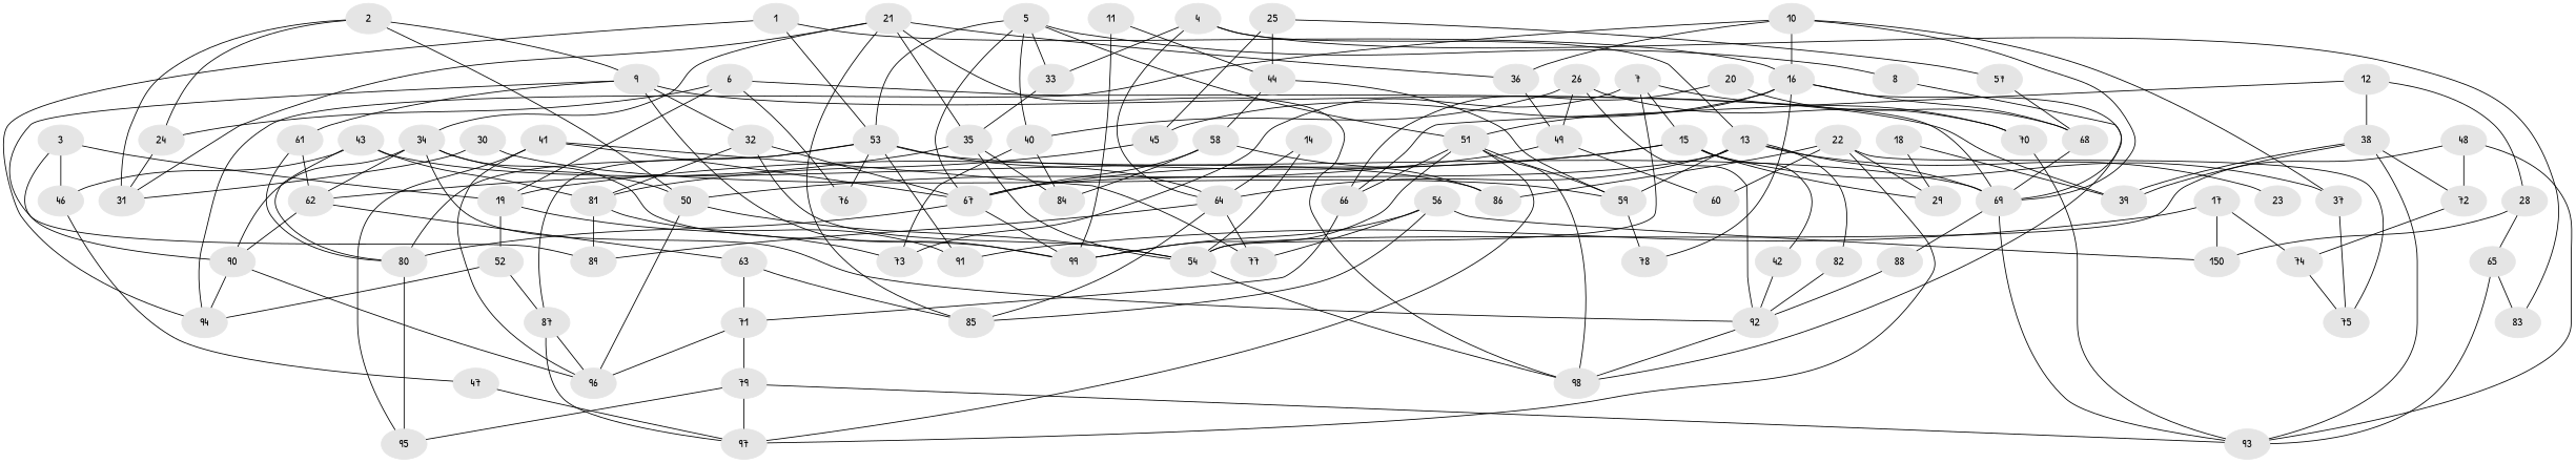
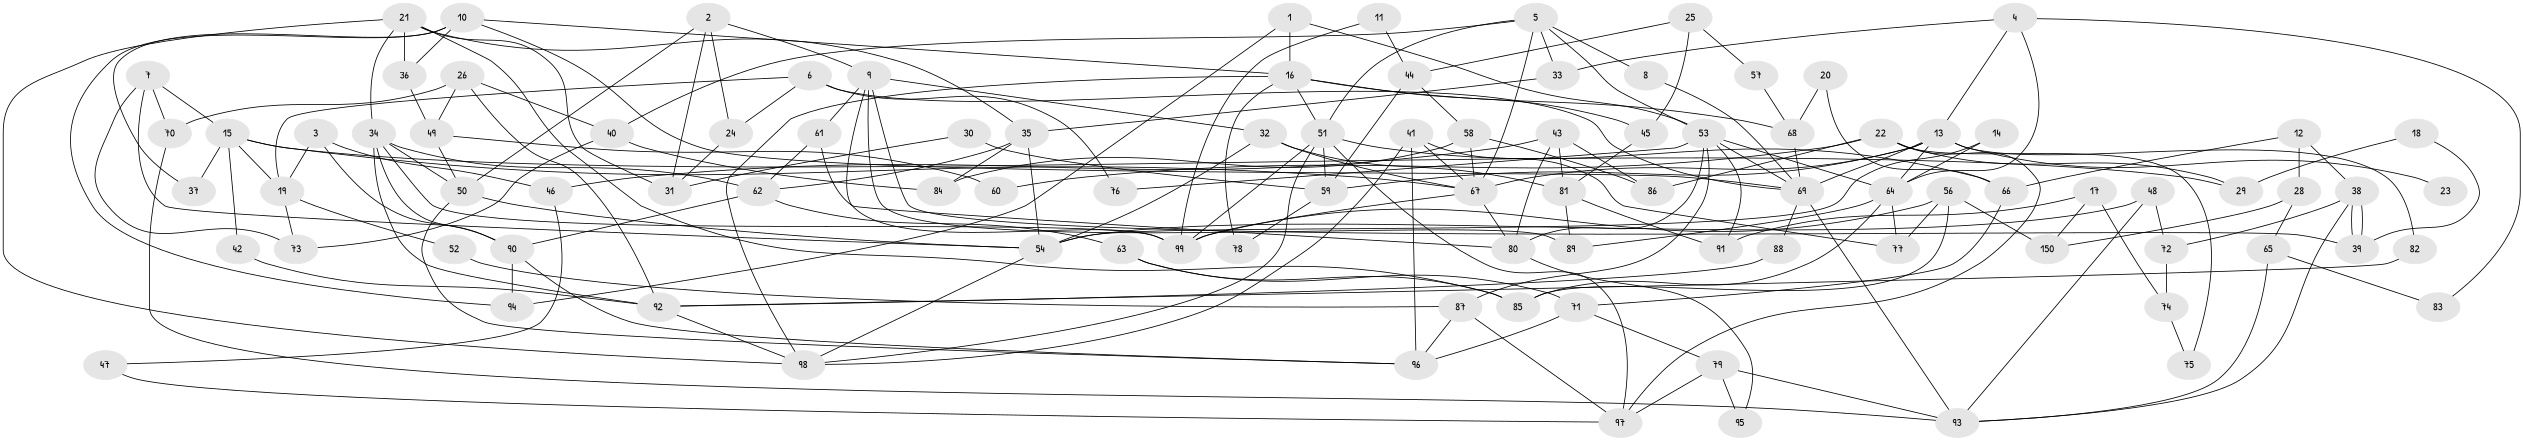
  graph {
    fontname="Patrick Hand"
    node [color=gray90 fontname="Patrick Hand" style=filled]
    edge [fontname="Patrick Hand"]
    1
    16
    53
    94
    51
    45
    68
    78
    98
    64
    69
    76
    91
    80
    87
    2
    9
    24
    31
    50
    32
    39
    61
    89
    99
    54
    96
    3
    19
    46
    90
    73
    52
    47
    4
    13
    33
    83
    67
    23
    59
    82
    35
    85
    77
    5
    8
    40
    84
    66
    97
    6
    93
    88
    7
    15
    70
    37
    29
    42
    81
    62
    10
    36
    49
    75
    11
    44
    58
    12
    28
    38
    n73 [label=150]
    65
    72
    71
    92
    14
    17
    74
    18
    20
    21
    34
    22
    60
    86
    25
    57
    26
    30
    63
    41
    43
    95
    48
    56
    79
    1 -- 16
    1 -- 53
    1 -- 94
    16 -- 51
    16 -- 45
    16 -- 68
    16 -- 78
    16 -- 98
    53 -- 64
    53 -- 69
    53 -- 76
    53 -- 91
    53 -- 80
    53 -- 87
    51 -- 98
    51 -- 99
    51 -- 59
    51 -- 66
    51 -- 97
    45 -- 81
    68 -- 69
    64 -- 89
    64 -- 85
    64 -- 77
    69 -- 93
    69 -- 88
    80 -- 95
    87 -- 96
    87 -- 97
    2 -- 9
    2 -- 24
    2 -- 31
    2 -- 50
    9 -- 32
    9 -- 39
    9 -- 61
    9 -- 89
    9 -- 99
    24 -- 31
    50 -- 54
    50 -- 96
    32 -- 54
    32 -- 67
    32 -- 81
    61 -- 80
    61 -- 62
    54 -- 98
    3 -- 19
    3 -- 46
    3 -- 90
    19 -- 73
    19 -- 52
    46 -- 47
    90 -- 94
    90 -- 96
-   52 -- 94
    52 -- 87
    47 -- 97
    4 -- 64
    4 -- 13
    4 -- 33
    4 -- 83
    13 -- 64
    13 -- 69
    13 -- 67
    13 -- 23
    13 -- 59
    13 -- 82
    33 -- 35
    67 -- 80
    67 -- 99
    59 -- 78
    82 -- 92
    35 -- 54
    35 -- 84
    35 -- 62
    5 -- 53
    5 -- 51
    5 -- 33
    5 -- 67
    5 -- 8
    5 -- 40
    8 -- 69
    40 -- 73
    40 -- 84
    66 -- 71
    6 -- 69
    6 -- 76
    6 -- 24
    6 -- 19
    88 -- 92
    7 -- 54
    7 -- 73
    7 -- 15
    7 -- 70
    15 -- 19
    15 -- 67
    15 -- 37
    15 -- 29
    15 -- 42
    70 -- 93
-   37 -- 75
    42 -- 92
    81 -- 91
    81 -- 89
    62 -- 90
    62 -- 63
    10 -- 16
    10 -- 94
    10 -- 69
    10 -- 37
    10 -- 36
    36 -- 49
    49 -- 50
    49 -- 60
    11 -- 99
    11 -- 44
    44 -- 59
    44 -- 58
    58 -- 67
    58 -- 84
    58 -- 86
    12 -- 66
    12 -- 28
    12 -- 38
    28 -- n73
    28 -- 65
    38 -- 39
    38 -- 39
    38 -- 93
    38 -- 72
    65 -- 83
    65 -- 93
    72 -- 74
    71 -- 96
    71 -- 79
    92 -- 98
    14 -- 64
    14 -- 54
    17 -- 91
    17 -- n73
    17 -- 74
    74 -- 75
    18 -- 39
    18 -- 29
    20 -- 68
    20 -- 66
    21 -- 98
    21 -- 31
    21 -- 35
    21 -- 85
    21 -- 36
    21 -- 34
    34 -- 50
    34 -- 99
    34 -- 90
    34 -- 62
    34 -- 92
    22 -- 97
    22 -- 29
    22 -- 75
    22 -- 60
    22 -- 86
    25 -- 45
    25 -- 44
    25 -- 57
    57 -- 68
    26 -- 40
    26 -- 70
    26 -- 49
    26 -- 92
    30 -- 31
    30 -- 59
    63 -- 85
    63 -- 71
-   41 -- 95
+   41 -- 98
    41 -- 96
    41 -- 67
    41 -- 77
    43 -- 80
    43 -- 46
    43 -- 81
    43 -- 86
    48 -- 54
    48 -- 93
    48 -- 72
    56 -- 99
    56 -- 85
    56 -- 77
    56 -- n73
    79 -- 97
    79 -- 93
    79 -- 95
  }
